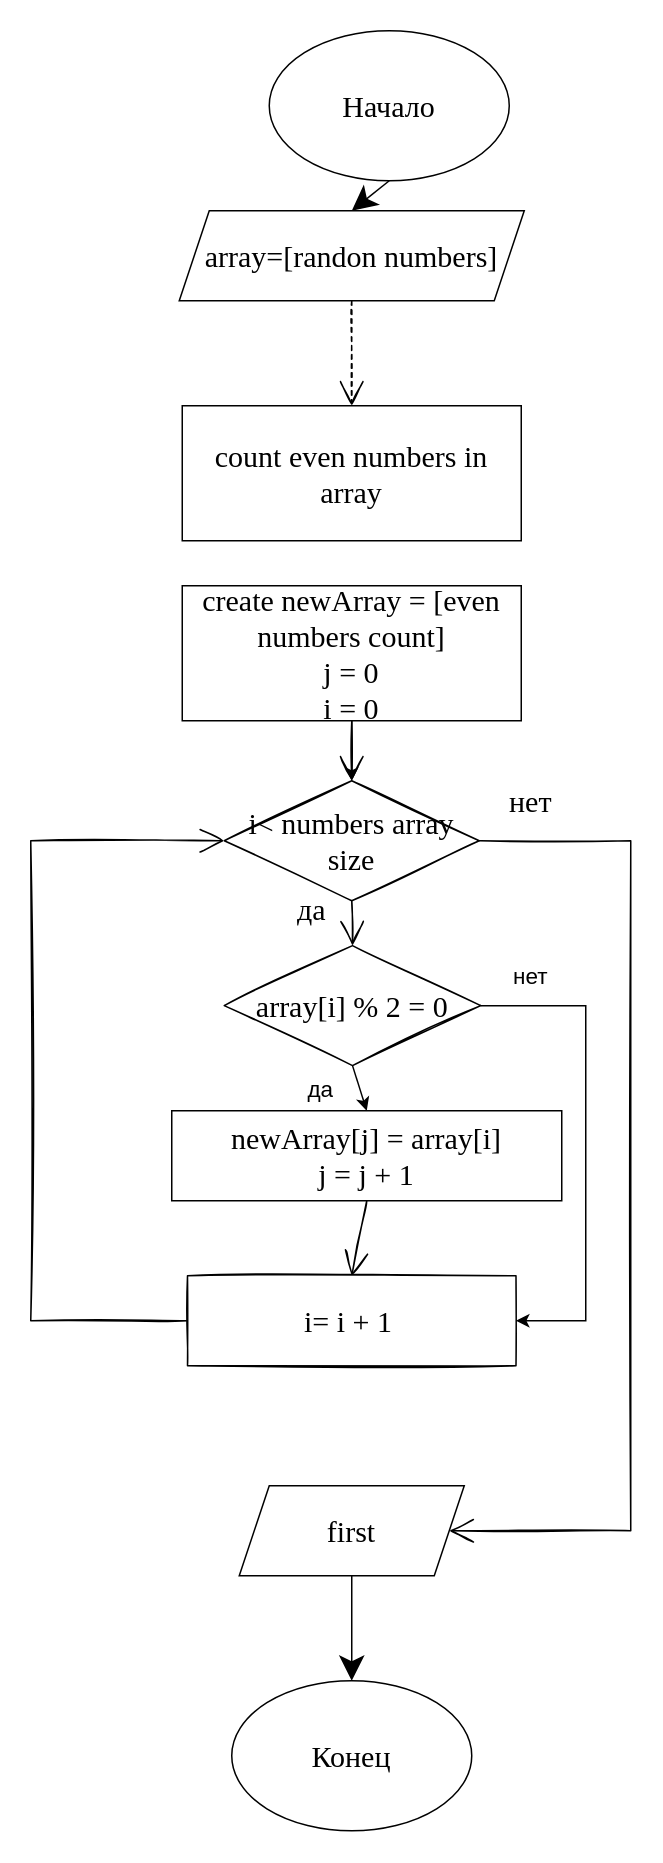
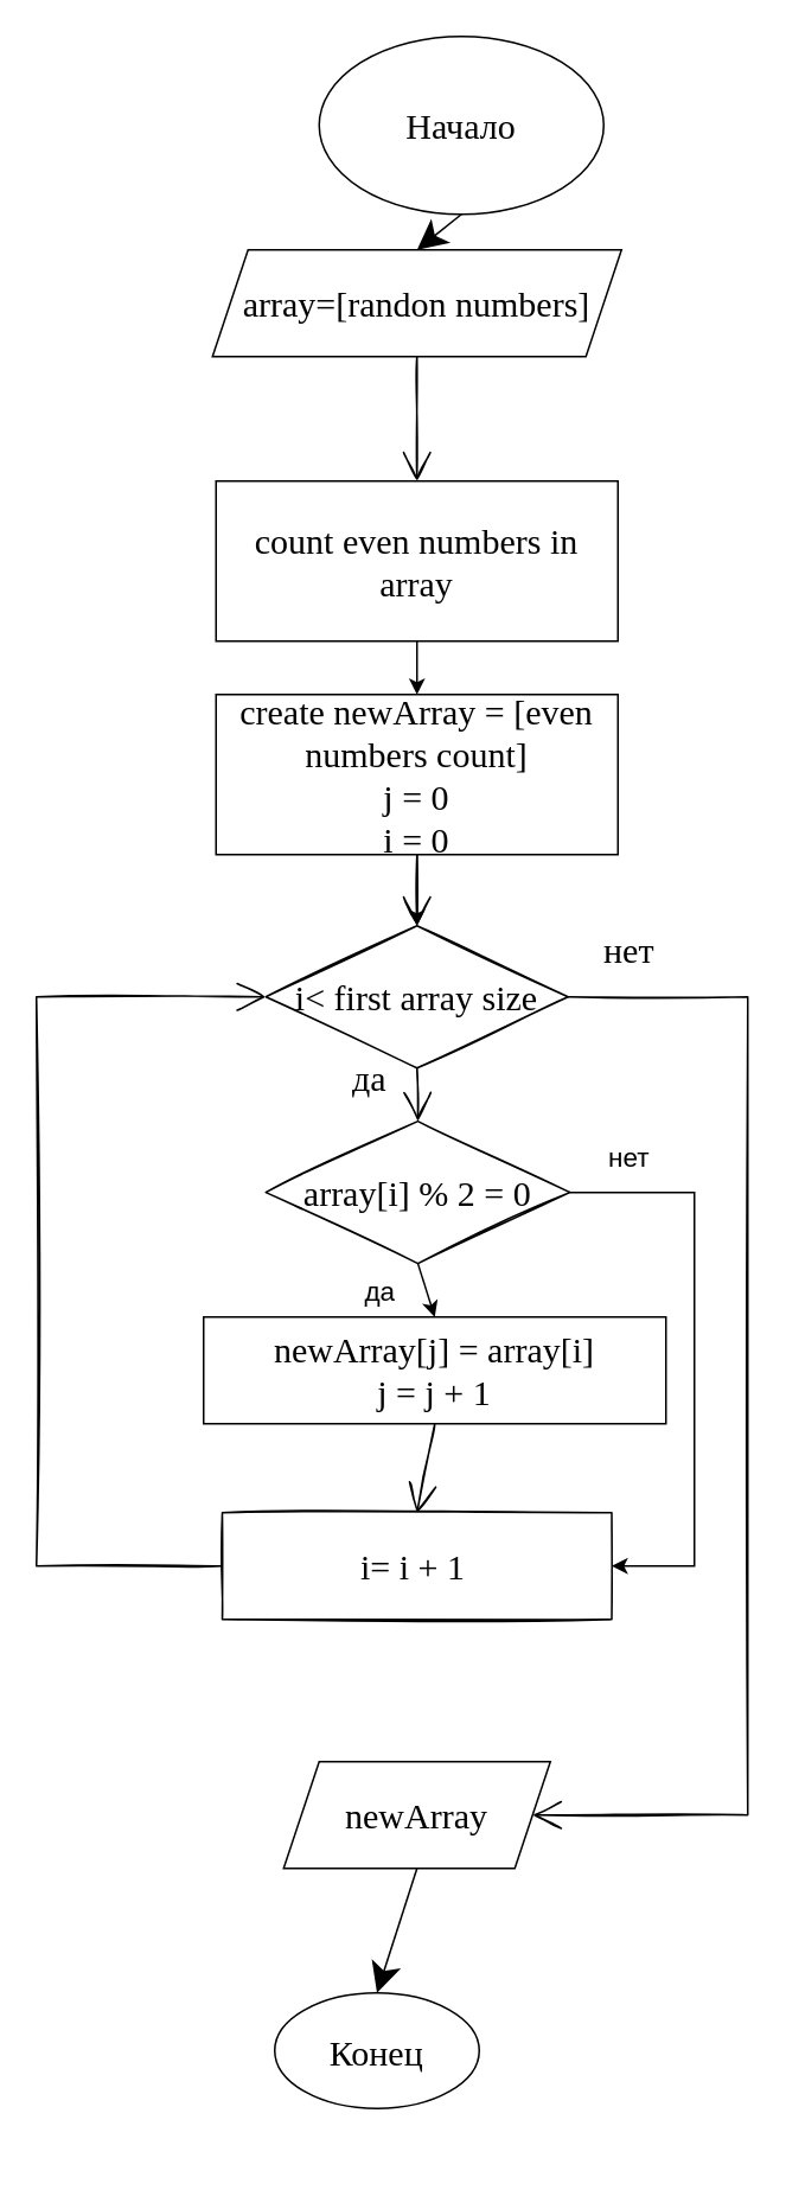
  <mxCell id="0" />
  <mxCell id="1" parent="0" />
  <mxCell id="2" style="edgeStyle=none;rounded=0;sketch=1;hachureGap=4;orthogonalLoop=1;jettySize=auto;html=1;exitX=0.5;exitY=1;exitDx=0;exitDy=0;entryX=0.5;entryY=0;entryDx=0;entryDy=0;fontFamily=Times New Roman;fontSize=20;endArrow=open;startSize=14;endSize=14;sourcePerimeterSpacing=8;targetPerimeterSpacing=8;" edge="1" parent="1" source="3" target="20"><mxGeometry relative="1" as="geometry" /></mxCell>
  <mxCell id="3" value="&lt;font style=&quot;vertical-align: inherit ; font-size: 20px&quot;&gt;&lt;font style=&quot;vertical-align: inherit ; font-size: 20px&quot;&gt;newArray[j] = array[i]&lt;br&gt;j = j + 1&lt;br style=&quot;font-size: 20px&quot;&gt;&lt;/font&gt;&lt;/font&gt;" style="rounded=0;whiteSpace=wrap;html=1;hachureGap=4;fontFamily=Times New Roman;fontSize=20;" vertex="1" parent="1"><mxGeometry x="114" y="740" width="260" height="60" as="geometry" /></mxCell>
- <mxCell id="4" style="edgeStyle=none;rounded=0;sketch=1;hachureGap=4;orthogonalLoop=1;jettySize=auto;html=1;exitX=0.5;exitY=1;exitDx=0;exitDy=0;entryX=0.5;entryY=0;entryDx=0;entryDy=0;fontFamily=Times New Roman;fontSize=20;endArrow=open;startSize=14;endSize=14;sourcePerimeterSpacing=8;targetPerimeterSpacing=8;dashed=1;" edge="1" parent="1" source="5" target="13"><mxGeometry relative="1" as="geometry" /></mxCell>
+ <mxCell id="4" style="edgeStyle=none;rounded=0;sketch=1;hachureGap=4;orthogonalLoop=1;jettySize=auto;html=1;exitX=0.5;exitY=1;exitDx=0;exitDy=0;entryX=0.5;entryY=0;entryDx=0;entryDy=0;fontFamily=Times New Roman;fontSize=20;endArrow=open;startSize=14;endSize=14;sourcePerimeterSpacing=8;targetPerimeterSpacing=8;" edge="1" parent="1" source="5" target="13"><mxGeometry relative="1" as="geometry" /></mxCell>
  <mxCell id="5" value="array=[randon numbers]" style="shape=parallelogram;perimeter=parallelogramPerimeter;whiteSpace=wrap;html=1;fixedSize=1;hachureGap=4;fontFamily=Times New Roman;fontSize=20;" vertex="1" parent="1"><mxGeometry x="119" y="140" width="230" height="60" as="geometry" /></mxCell>
  <mxCell id="6" value="" style="endArrow=classic;html=1;rounded=0;hachureGap=4;fontFamily=Times New Roman;fontSize=20;startSize=14;endSize=14;sourcePerimeterSpacing=8;targetPerimeterSpacing=8;entryX=0.5;entryY=0;entryDx=0;entryDy=0;exitX=0.5;exitY=1;exitDx=0;exitDy=0;" edge="1" parent="1" source="7" target="5"><mxGeometry width="50" height="50" relative="1" as="geometry"><mxPoint x="74" y="481" as="sourcePoint" /><mxPoint x="14" y="481" as="targetPoint" /></mxGeometry></mxCell>
  <mxCell id="7" value="&lt;font style=&quot;vertical-align: inherit; font-size: 20px;&quot;&gt;&lt;font style=&quot;vertical-align: inherit; font-size: 20px;&quot;&gt;Начало&lt;/font&gt;&lt;/font&gt;" style="ellipse;whiteSpace=wrap;html=1;hachureGap=4;fontFamily=Times New Roman;fontSize=20;" vertex="1" parent="1"><mxGeometry x="179" y="20" width="160" height="100" as="geometry" /></mxCell>
- <mxCell id="8" value="first" style="shape=parallelogram;perimeter=parallelogramPerimeter;whiteSpace=wrap;html=1;fixedSize=1;hachureGap=4;fontFamily=Times New Roman;fontSize=20;" vertex="1" parent="1"><mxGeometry x="159" y="990" width="150" height="60" as="geometry" /></mxCell>
- <mxCell id="9" value="Конец" style="ellipse;whiteSpace=wrap;html=1;hachureGap=4;fontFamily=Times New Roman;fontSize=20;" vertex="1" parent="1"><mxGeometry x="154" y="1120" width="160" height="100" as="geometry" /></mxCell>
+ <mxCell id="8" value="newArray" style="shape=parallelogram;perimeter=parallelogramPerimeter;whiteSpace=wrap;html=1;fixedSize=1;hachureGap=4;fontFamily=Times New Roman;fontSize=20;" vertex="1" parent="1"><mxGeometry x="159" y="990" width="150" height="60" as="geometry" /></mxCell>
+ <mxCell id="9" value="Конец" style="ellipse;whiteSpace=wrap;html=1;hachureGap=4;fontFamily=Times New Roman;fontSize=20;" vertex="1" parent="1"><mxGeometry x="154" y="1120" width="115" height="65" as="geometry" /></mxCell>
  <mxCell id="10" value="" style="endArrow=classic;html=1;rounded=0;hachureGap=4;fontFamily=Times New Roman;fontSize=20;startSize=14;endSize=14;sourcePerimeterSpacing=8;targetPerimeterSpacing=8;exitX=0.5;exitY=1;exitDx=0;exitDy=0;entryX=0.5;entryY=0;entryDx=0;entryDy=0;" edge="1" parent="1" source="8" target="9"><mxGeometry width="50" height="50" relative="1" as="geometry"><mxPoint x="216" y="953" as="sourcePoint" /><mxPoint x="216" y="1059" as="targetPoint" /></mxGeometry></mxCell>
  <mxCell id="11" style="edgeStyle=none;rounded=0;sketch=1;hachureGap=4;orthogonalLoop=1;jettySize=auto;html=1;entryX=0.5;entryY=0;entryDx=0;entryDy=0;fontFamily=Times New Roman;fontSize=20;endArrow=open;startSize=14;endSize=14;sourcePerimeterSpacing=8;targetPerimeterSpacing=8;exitX=0.5;exitY=1;exitDx=0;exitDy=0;" edge="1" parent="1" source="22" target="17"><mxGeometry relative="1" as="geometry"><mxPoint x="234" y="490" as="sourcePoint" /></mxGeometry></mxCell>
+ <mxCell id="12" value="" style="edgeStyle=none;html=1;exitX=0.5;exitY=1;exitDx=0;exitDy=0;entryX=0.5;entryY=0;entryDx=0;entryDy=0;" edge="1" parent="1" source="13" target="22"><mxGeometry relative="1" as="geometry" /></mxCell>
  <mxCell id="13" value="&lt;div style=&quot;text-align: left&quot;&gt;&lt;/div&gt;&lt;font style=&quot;vertical-align: inherit ; font-size: 20px&quot;&gt;&lt;font style=&quot;vertical-align: inherit ; font-size: 20px&quot;&gt;count even numbers in array&lt;br style=&quot;font-size: 20px&quot;&gt;&lt;/font&gt;&lt;/font&gt;" style="rounded=0;whiteSpace=wrap;html=1;hachureGap=4;fontFamily=Times New Roman;fontSize=20;" vertex="1" parent="1"><mxGeometry x="121" y="270" width="226" height="90" as="geometry" /></mxCell>
  <mxCell id="14" style="edgeStyle=none;rounded=0;sketch=1;hachureGap=4;orthogonalLoop=1;jettySize=auto;html=1;exitX=0.5;exitY=1;exitDx=0;exitDy=0;fontFamily=Times New Roman;fontSize=20;endArrow=open;startSize=14;endSize=14;sourcePerimeterSpacing=8;targetPerimeterSpacing=8;entryX=0.5;entryY=0;entryDx=0;entryDy=0;" edge="1" parent="1" source="17" target="26"><mxGeometry relative="1" as="geometry"><mxPoint x="234" y="630" as="targetPoint" /></mxGeometry></mxCell>
  <mxCell id="15" value="да&lt;br style=&quot;font-size: 20px;&quot;&gt;" style="edgeLabel;html=1;align=center;verticalAlign=middle;resizable=0;points=[];fontSize=20;fontFamily=Times New Roman;" vertex="1" connectable="0" parent="14"><mxGeometry x="0.481" relative="1" as="geometry"><mxPoint x="-28" y="-17" as="offset" /></mxGeometry></mxCell>
  <mxCell id="16" style="edgeStyle=none;sketch=1;hachureGap=4;orthogonalLoop=1;jettySize=auto;html=1;exitX=1;exitY=0.5;exitDx=0;exitDy=0;entryX=1;entryY=0.5;entryDx=0;entryDy=0;fontFamily=Times New Roman;fontSize=20;endArrow=open;startSize=14;endSize=14;sourcePerimeterSpacing=8;targetPerimeterSpacing=8;rounded=0;" edge="1" parent="1" source="17" target="8"><mxGeometry relative="1" as="geometry"><Array as="points"><mxPoint x="420" y="560" /><mxPoint x="420" y="1020" /></Array></mxGeometry></mxCell>
- <mxCell id="17" value="i&amp;lt; numbers array size" style="rhombus;whiteSpace=wrap;html=1;sketch=1;hachureGap=4;fontFamily=Times New Roman;fontSize=20;" vertex="1" parent="1"><mxGeometry x="149" y="520" width="170" height="80" as="geometry" /></mxCell>
+ <mxCell id="17" value="i&amp;lt; first array size" style="rhombus;whiteSpace=wrap;html=1;sketch=1;hachureGap=4;fontFamily=Times New Roman;fontSize=20;" vertex="1" parent="1"><mxGeometry x="149" y="520" width="170" height="80" as="geometry" /></mxCell>
  <mxCell id="18" value="нет" style="edgeLabel;html=1;align=center;verticalAlign=middle;resizable=0;points=[];fontSize=20;fontFamily=Times New Roman;" vertex="1" connectable="0" parent="1"><mxGeometry x="220.216" y="629.934" as="geometry"><mxPoint x="132" y="-97" as="offset" /></mxGeometry></mxCell>
  <mxCell id="19" style="edgeStyle=none;rounded=0;sketch=1;hachureGap=4;orthogonalLoop=1;jettySize=auto;html=1;exitX=0;exitY=0.5;exitDx=0;exitDy=0;entryX=0;entryY=0.5;entryDx=0;entryDy=0;fontFamily=Times New Roman;fontSize=20;endArrow=open;startSize=14;endSize=14;sourcePerimeterSpacing=8;targetPerimeterSpacing=8;" edge="1" parent="1" source="20" target="17"><mxGeometry relative="1" as="geometry"><Array as="points"><mxPoint x="20" y="880" /><mxPoint x="20" y="560" /></Array></mxGeometry></mxCell>
  <mxCell id="20" value="i= i + 1&amp;nbsp;" style="rounded=0;whiteSpace=wrap;html=1;sketch=1;hachureGap=4;fontFamily=Times New Roman;fontSize=20;" vertex="1" parent="1"><mxGeometry x="124.5" y="850" width="219" height="60" as="geometry" /></mxCell>
  <mxCell id="21" value="" style="edgeStyle=none;html=1;" edge="1" parent="1" source="22" target="17"><mxGeometry relative="1" as="geometry" /></mxCell>
  <mxCell id="22" value="&lt;div style=&quot;text-align: left&quot;&gt;&lt;/div&gt;&lt;font style=&quot;vertical-align: inherit ; font-size: 20px&quot;&gt;&lt;font style=&quot;vertical-align: inherit ; font-size: 20px&quot;&gt;create newArray = [even numbers count]&lt;br&gt;j = 0&lt;br&gt;i = 0&lt;br style=&quot;font-size: 20px&quot;&gt;&lt;/font&gt;&lt;/font&gt;" style="rounded=0;whiteSpace=wrap;html=1;hachureGap=4;fontFamily=Times New Roman;fontSize=20;" vertex="1" parent="1"><mxGeometry x="121" y="390" width="226" height="90" as="geometry" /></mxCell>
  <mxCell id="23" style="edgeStyle=none;html=1;exitX=1;exitY=0.5;exitDx=0;exitDy=0;entryX=1;entryY=0.5;entryDx=0;entryDy=0;rounded=0;" edge="1" parent="1" source="26" target="20"><mxGeometry relative="1" as="geometry"><Array as="points"><mxPoint x="390" y="670" /><mxPoint x="390" y="880" /></Array></mxGeometry></mxCell>
  <mxCell id="24" value="&lt;font style=&quot;font-size: 15px&quot;&gt;нет&lt;/font&gt;" style="edgeLabel;html=1;align=center;verticalAlign=middle;resizable=0;points=[];" vertex="1" connectable="0" parent="23"><mxGeometry x="-0.676" y="2" relative="1" as="geometry"><mxPoint x="-21" y="-18" as="offset" /></mxGeometry></mxCell>
  <mxCell id="25" style="edgeStyle=none;rounded=0;html=1;exitX=0.5;exitY=1;exitDx=0;exitDy=0;entryX=0.5;entryY=0;entryDx=0;entryDy=0;fontSize=15;" edge="1" parent="1" source="26" target="3"><mxGeometry relative="1" as="geometry" /></mxCell>
  <mxCell id="26" value="array[i] % 2 = 0" style="rhombus;whiteSpace=wrap;html=1;sketch=1;hachureGap=4;fontFamily=Times New Roman;fontSize=20;" vertex="1" parent="1"><mxGeometry x="149" y="629.93" width="171" height="80" as="geometry" /></mxCell>
  <mxCell id="27" value="&lt;span style=&quot;font-size: 15px&quot;&gt;да&lt;/span&gt;" style="edgeLabel;html=1;align=center;verticalAlign=middle;resizable=0;points=[];" vertex="1" connectable="0" parent="1"><mxGeometry x="370.002" y="660" as="geometry"><mxPoint x="-158" y="64" as="offset" /></mxGeometry></mxCell>
